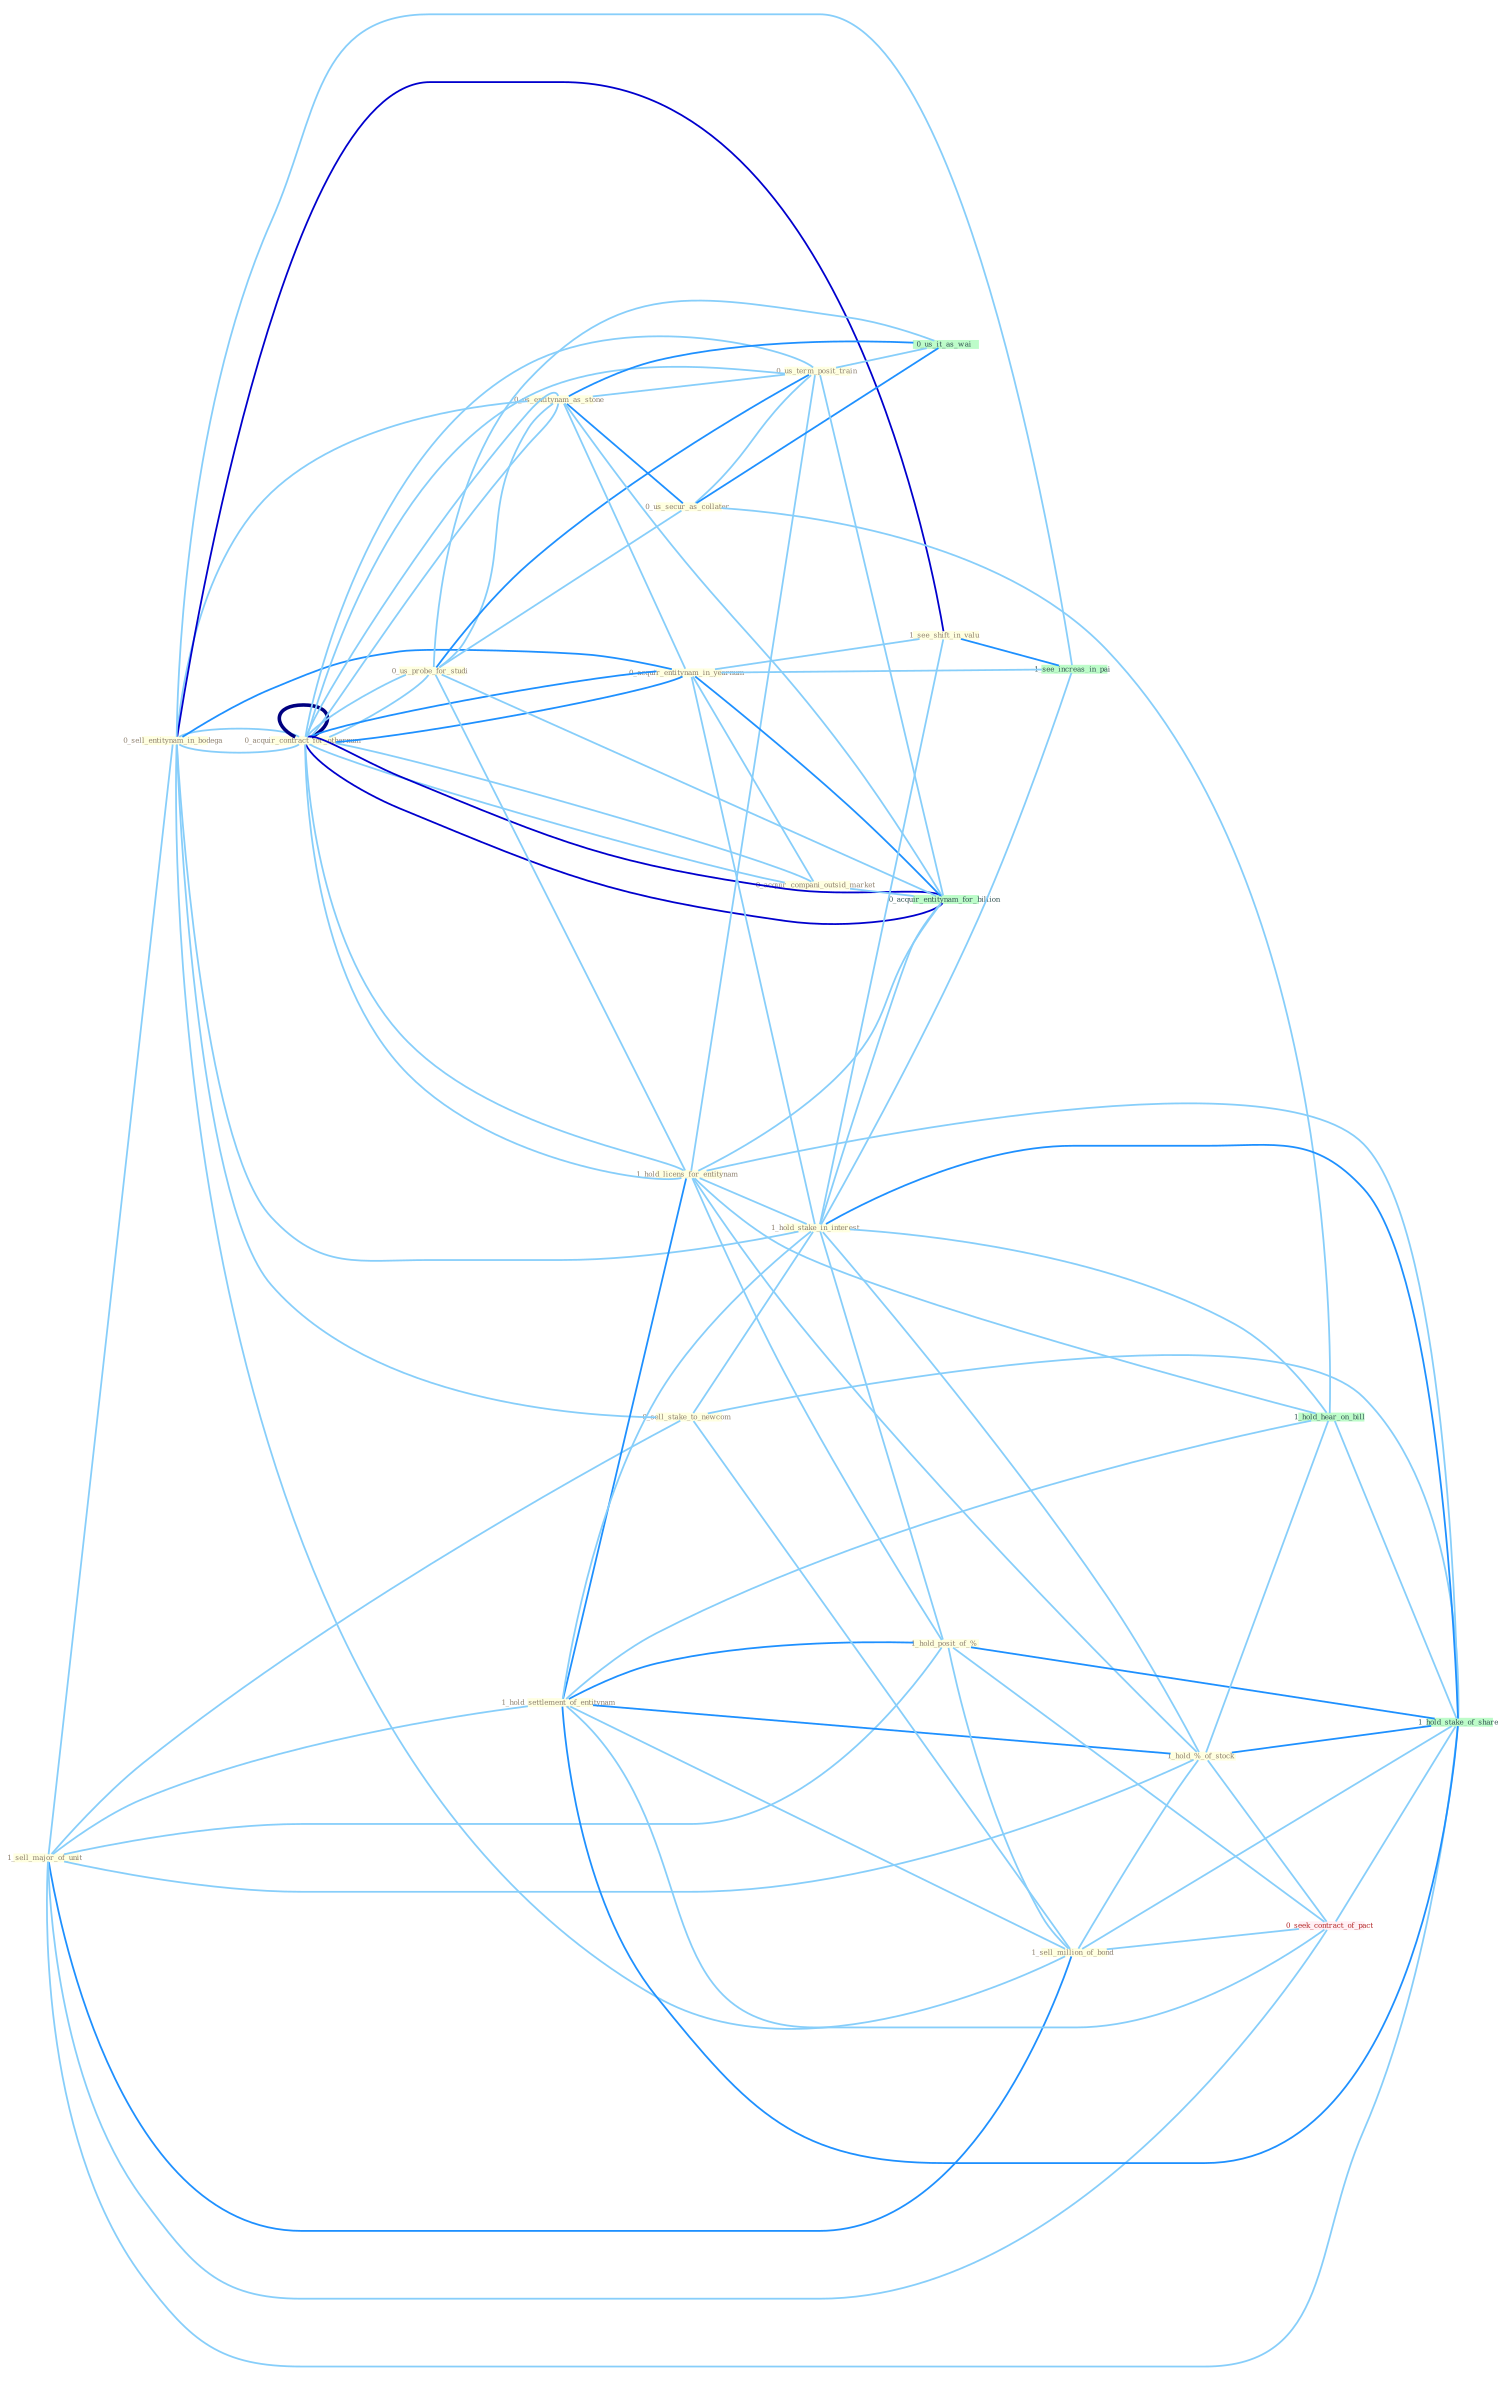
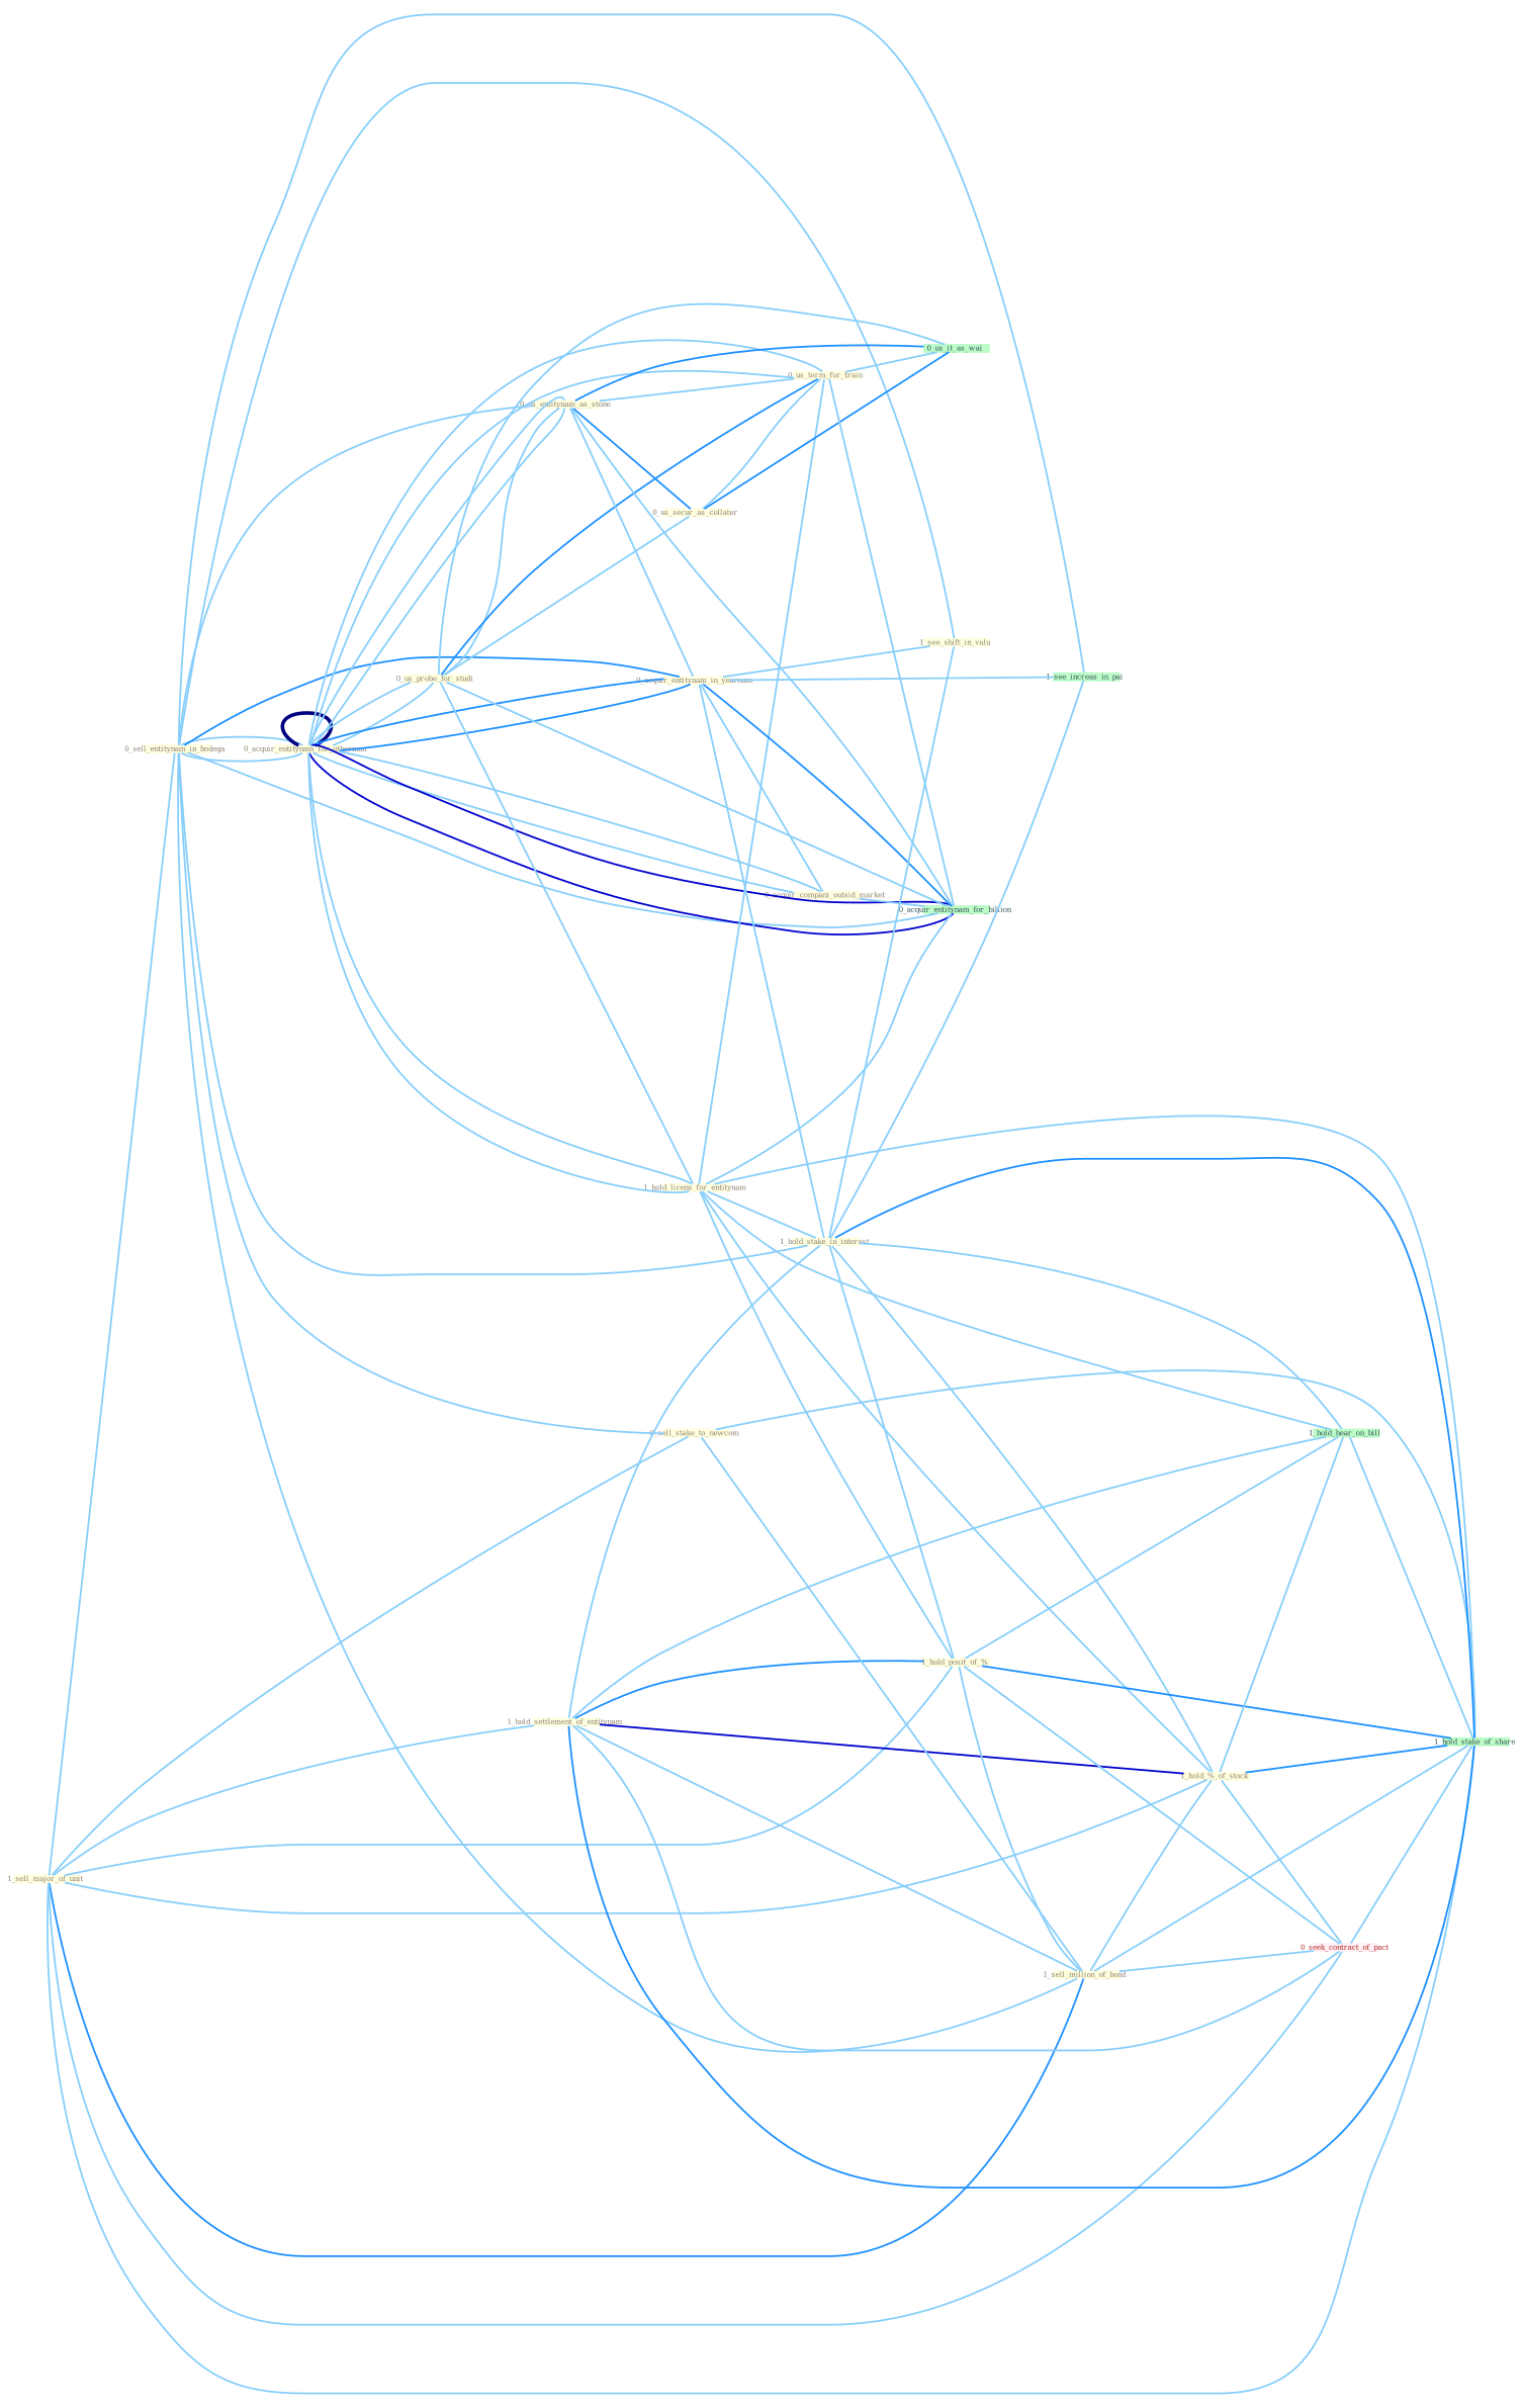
  graph {
    rankdir=LR
    node [color="#ffffe0" fixedsize=true fontcolor="#8b7d6b" fontsize=4 shape=polygon style=filled]
    edge [color="#87cefa" w=1]
    "1_sell_major_of_unit " [height=.06 width=.5]
    "0_sell_entitynam_in_bodega " [height=.06 width=.5]
-   "0_acquir_entitynam_for_othernum " [height=.06 width=.5 label="0_acquir_contract_for_othernum"]
+   "0_acquir_entitynam_for_othernum " [height=.06 width=.5]
    "1_hold_settlement_of_entitynam " [height=.06 width=.5]
    "0_us_probe_for_studi " [height=.06 width=.5]
    "1_hold_licens_for_entitynam " [height=.06 width=.5]
    "0_us_entitynam_as_stone " [height=.06 width=.5]
    "0_us_secur_as_collater " [height=.06 width=.5]
-   "0_us_term_for_train " [height=.06 width=.5 label="0_us_term_posit_train"]
+   "0_us_term_for_train " [height=.06 width=.5]
    "0_acquir_entitynam_in_yearnum " [height=.06 width=.5]
    "0_sell_stake_to_newcom " [height=.06 width=.5]
    "1_hold_stake_in_interest " [height=.06 width=.5]
    "1_hold_posit_of_% " [height=.06 width=.5]
    "1_sell_million_of_bond " [height=.06 width=.5]
    "0_acquir_compani_outsid_market " [height=.06 width=.5]
    "1_see_shift_in_valu " [height=.06 width=.5]
    "1_hold_%_of_stock " [height=.06 width=.5]
    "0_seek_contract_of_pact " [color="#fff0f5" fontcolor="#b22222" height=.06 width=.5]
    "1_hold_stake_of_share " [color="#BDFCC9" fontcolor="#2f4f4f" height=.06 width=.5]
    "0_acquir_entitynam_for_billion " [color="#BDFCC9" fontcolor="#2f4f4f" height=.06 width=.5]
    "1_see_increas_in_pai " [color="#BDFCC9" fontcolor="#2f4f4f" height=.06 width=.5]
    "1_hold_hear_on_bill " [color="#BDFCC9" fontcolor="#2f4f4f" height=.06 width=.5]
    "0_us_it_as_wai " [color="#BDFCC9" fontcolor="#2f4f4f" height=.06 width=.5]
    subgraph sub_1 {
      "1_sell_major_of_unit "
      "0_sell_entitynam_in_bodega "
      "0_acquir_entitynam_for_othernum "
      "1_hold_settlement_of_entitynam "
      "0_us_probe_for_studi "
      "1_hold_licens_for_entitynam "
      "0_us_entitynam_as_stone "
      "0_us_secur_as_collater "
      "0_us_term_for_train "
      "0_acquir_entitynam_in_yearnum "
      "0_sell_stake_to_newcom "
      "1_hold_stake_in_interest "
      "1_hold_posit_of_% "
      "1_sell_million_of_bond "
      "0_acquir_compani_outsid_market "
      "1_see_shift_in_valu "
      "1_hold_%_of_stock "
    }
    subgraph sub_2 {
      "0_seek_contract_of_pact "
    }
    "1_sell_major_of_unit " -- "0_sell_entitynam_in_bodega "
    "1_sell_major_of_unit " -- "1_hold_settlement_of_entitynam "
    "1_sell_major_of_unit " -- "0_sell_stake_to_newcom "
    "1_sell_major_of_unit " -- "1_hold_posit_of_% "
    "1_sell_major_of_unit " -- "1_sell_million_of_bond " [color="#1e90ff" w=2]
    "1_sell_major_of_unit " -- "1_hold_%_of_stock "
    "1_sell_major_of_unit " -- "0_seek_contract_of_pact "
    "1_sell_major_of_unit " -- "1_hold_stake_of_share "
    "0_sell_entitynam_in_bodega " -- "0_acquir_entitynam_for_othernum "
    "0_sell_entitynam_in_bodega " -- "0_acquir_entitynam_for_othernum "
    "0_sell_entitynam_in_bodega " -- "0_us_entitynam_as_stone "
    "0_sell_entitynam_in_bodega " -- "0_acquir_entitynam_in_yearnum " [color="#1e90ff" w=2]
    "0_sell_entitynam_in_bodega " -- "0_sell_stake_to_newcom "
    "0_sell_entitynam_in_bodega " -- "1_hold_stake_in_interest "
    "0_sell_entitynam_in_bodega " -- "1_sell_million_of_bond "
-   "0_sell_entitynam_in_bodega " -- "1_see_shift_in_valu " [color="#0000cd"]
-   "1_hold_stake_in_interest " -- "0_acquir_entitynam_for_billion "
+   "0_sell_entitynam_in_bodega " -- "1_see_shift_in_valu "
+   "0_sell_entitynam_in_bodega " -- "0_acquir_entitynam_for_billion "
    "0_sell_entitynam_in_bodega " -- "1_see_increas_in_pai "
    "0_acquir_entitynam_for_othernum " -- "0_acquir_entitynam_for_othernum " [color="#000080" style=bold w=4]
    "0_acquir_entitynam_for_othernum " -- "0_us_probe_for_studi "
    "0_acquir_entitynam_for_othernum " -- "1_hold_licens_for_entitynam "
    "0_acquir_entitynam_for_othernum " -- "0_us_entitynam_as_stone "
    "0_acquir_entitynam_for_othernum " -- "0_us_term_for_train "
    "0_acquir_entitynam_for_othernum " -- "0_us_term_for_train "
    "0_acquir_entitynam_for_othernum " -- "0_acquir_entitynam_in_yearnum " [color="#1e90ff" w=2]
    "0_acquir_entitynam_for_othernum " -- "0_acquir_entitynam_in_yearnum " [color="#1e90ff" w=2]
    "0_acquir_entitynam_for_othernum " -- "0_acquir_compani_outsid_market "
    "0_acquir_entitynam_for_othernum " -- "0_acquir_compani_outsid_market "
    "0_acquir_entitynam_for_othernum " -- "0_acquir_entitynam_for_billion " [color="#0000cd" w=3]
    "0_acquir_entitynam_for_othernum " -- "0_acquir_entitynam_for_billion " [color="#0000cd" w=3]
-   "1_hold_settlement_of_entitynam " -- "1_hold_licens_for_entitynam " [color="#1e90ff" w=2]
    "1_hold_settlement_of_entitynam " -- "1_hold_stake_in_interest "
    "1_hold_settlement_of_entitynam " -- "1_hold_posit_of_% " [color="#1e90ff" w=2]
    "1_hold_settlement_of_entitynam " -- "1_sell_million_of_bond "
-   "1_hold_settlement_of_entitynam " -- "1_hold_%_of_stock " [color="#1e90ff" w=2]
+   "1_hold_settlement_of_entitynam " -- "1_hold_%_of_stock " [color="#0000cd" w=2]
    "1_hold_settlement_of_entitynam " -- "0_seek_contract_of_pact "
    "1_hold_settlement_of_entitynam " -- "1_hold_stake_of_share " [color="#1e90ff" w=2]
    "1_hold_settlement_of_entitynam " -- "1_hold_hear_on_bill "
    "0_us_probe_for_studi " -- "0_acquir_entitynam_for_othernum "
    "0_us_probe_for_studi " -- "1_hold_licens_for_entitynam "
    "0_us_probe_for_studi " -- "0_us_entitynam_as_stone "
    "0_us_probe_for_studi " -- "0_us_secur_as_collater "
    "0_us_probe_for_studi " -- "0_us_term_for_train " [color="#1e90ff" w=2]
    "0_us_probe_for_studi " -- "0_acquir_entitynam_for_billion "
    "0_us_probe_for_studi " -- "0_us_it_as_wai "
    "1_hold_licens_for_entitynam " -- "0_acquir_entitynam_for_othernum "
    "1_hold_licens_for_entitynam " -- "0_us_term_for_train "
    "1_hold_licens_for_entitynam " -- "1_hold_stake_in_interest "
    "1_hold_licens_for_entitynam " -- "1_hold_posit_of_% "
    "1_hold_licens_for_entitynam " -- "1_hold_%_of_stock "
    "1_hold_licens_for_entitynam " -- "1_hold_stake_of_share "
    "1_hold_licens_for_entitynam " -- "0_acquir_entitynam_for_billion "
    "1_hold_licens_for_entitynam " -- "1_hold_hear_on_bill "
    "0_us_entitynam_as_stone " -- "0_acquir_entitynam_for_othernum "
    "0_us_entitynam_as_stone " -- "0_us_secur_as_collater " [color="#1e90ff" w=2]
    "0_us_entitynam_as_stone " -- "0_us_term_for_train "
    "0_us_entitynam_as_stone " -- "0_acquir_entitynam_in_yearnum "
    "0_us_entitynam_as_stone " -- "0_acquir_entitynam_for_billion "
    "0_us_entitynam_as_stone " -- "0_us_it_as_wai " [color="#1e90ff" w=2]
    "0_us_secur_as_collater " -- "0_us_term_for_train "
    "0_us_secur_as_collater " -- "0_us_it_as_wai " [color="#1e90ff" w=2]
    "0_us_term_for_train " -- "0_acquir_entitynam_for_billion "
    "0_us_term_for_train " -- "0_us_it_as_wai "
    "0_acquir_entitynam_in_yearnum " -- "1_hold_stake_in_interest "
    "0_acquir_entitynam_in_yearnum " -- "0_acquir_compani_outsid_market "
    "0_acquir_entitynam_in_yearnum " -- "1_see_shift_in_valu "
    "0_acquir_entitynam_in_yearnum " -- "0_acquir_entitynam_for_billion " [color="#1e90ff" w=2]
    "0_acquir_entitynam_in_yearnum " -- "1_see_increas_in_pai "
-   "0_sell_stake_to_newcom " -- "1_hold_stake_in_interest "
    "0_sell_stake_to_newcom " -- "1_sell_million_of_bond "
    "0_sell_stake_to_newcom " -- "1_hold_stake_of_share "
    "1_hold_stake_in_interest " -- "1_hold_posit_of_% "
    "1_hold_stake_in_interest " -- "1_see_shift_in_valu "
    "1_hold_stake_in_interest " -- "1_hold_%_of_stock "
    "1_hold_stake_in_interest " -- "1_hold_stake_of_share " [color="#1e90ff" w=2]
    "1_hold_stake_in_interest " -- "1_see_increas_in_pai "
    "1_hold_stake_in_interest " -- "1_hold_hear_on_bill "
    "1_hold_posit_of_% " -- "1_sell_million_of_bond "
    "1_hold_posit_of_% " -- "0_seek_contract_of_pact "
    "1_hold_posit_of_% " -- "1_hold_stake_of_share " [color="#1e90ff" w=2]
-   "0_us_secur_as_collater " -- "1_hold_hear_on_bill "
+   "1_hold_posit_of_% " -- "1_hold_hear_on_bill "
    "1_sell_million_of_bond " -- "1_hold_%_of_stock "
    "1_sell_million_of_bond " -- "0_seek_contract_of_pact "
    "1_sell_million_of_bond " -- "1_hold_stake_of_share "
    "0_acquir_compani_outsid_market " -- "0_acquir_entitynam_for_billion "
-   "1_see_shift_in_valu " -- "1_see_increas_in_pai " [color="#1e90ff" w=2]
    "1_hold_%_of_stock " -- "0_seek_contract_of_pact "
    "1_hold_%_of_stock " -- "1_hold_stake_of_share " [color="#1e90ff" w=2]
    "1_hold_%_of_stock " -- "1_hold_hear_on_bill "
    "0_seek_contract_of_pact " -- "1_hold_stake_of_share "
    "1_hold_hear_on_bill " -- "1_hold_stake_of_share "
  }
